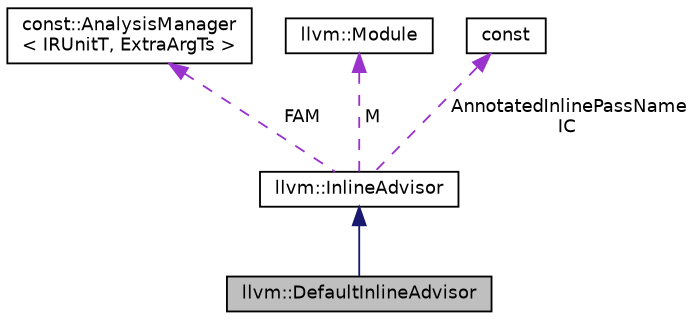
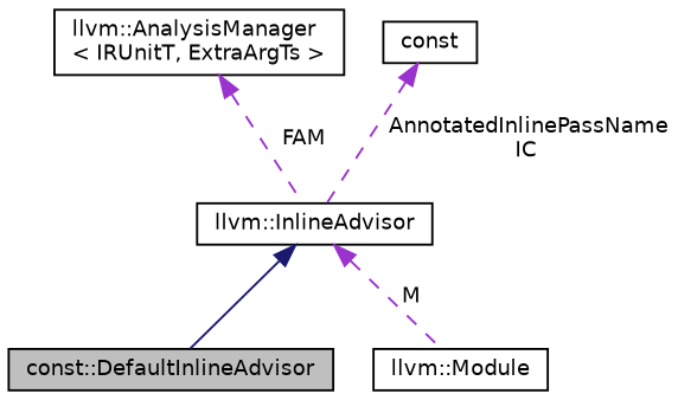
  digraph {
    rankdir=TB
    node [color=black fontname=Helvetica fontsize=10 shape=record]
    edge [color=darkorchid3 dir=back fontname=Helvetica fontsize=10 labelfontname=Helvetica labelfontsize=10 style=dashed]
-   n1 [fillcolor=grey75 fontcolor=black height=0.2 label="llvm::DefaultInlineAdvisor" style=filled width=0.4]
+   n1 [fillcolor=grey75 fontcolor=black height=0.2 label="const::DefaultInlineAdvisor" style=filled width=0.4]
    n2 [height=0.2 label="llvm::InlineAdvisor" width=0.4]
-   n3 [height=0.2 label="const::AnalysisManager\l\< IRUnitT, ExtraArgTs \>" width=0.4]
+   n3 [height=0.2 label="llvm::AnalysisManager\l\< IRUnitT, ExtraArgTs \>" width=0.4]
    n4 [height=0.2 label="llvm::Module" width=0.4]
    n5 [height=0.2 label=const width=0.4]
    n2 -> n1 [color=midnightblue style=solid]
    n3 -> n2 [label=" FAM"]
-   n4 -> n2 [label=" M"]
+   n2 -> n4 [label=" M"]
    n5 -> n2 [label=" AnnotatedInlinePassName\nIC"]
  }
